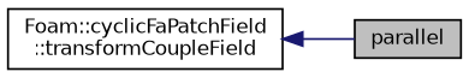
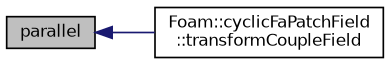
  digraph {
    rankdir=LR
    node [color=black fontname=Helvetica fontsize=10 shape=record]
    n1 [fillcolor=grey75 fontcolor=black height=0.2 label=parallel style=filled width=0.4]
    n2 [height=0.2 label="Foam::cyclicFaPatchField\l::transformCoupleField" width=0.4]
-   n2 -> n1 [color=midnightblue dir=back fontname=Helvetica fontsize=10 labelfontname=Helvetica labelfontsize=10 style=solid]
+   n1 -> n2 [color=midnightblue dir=back fontname=Helvetica fontsize=10 labelfontname=Helvetica labelfontsize=10 style=solid]
  }
